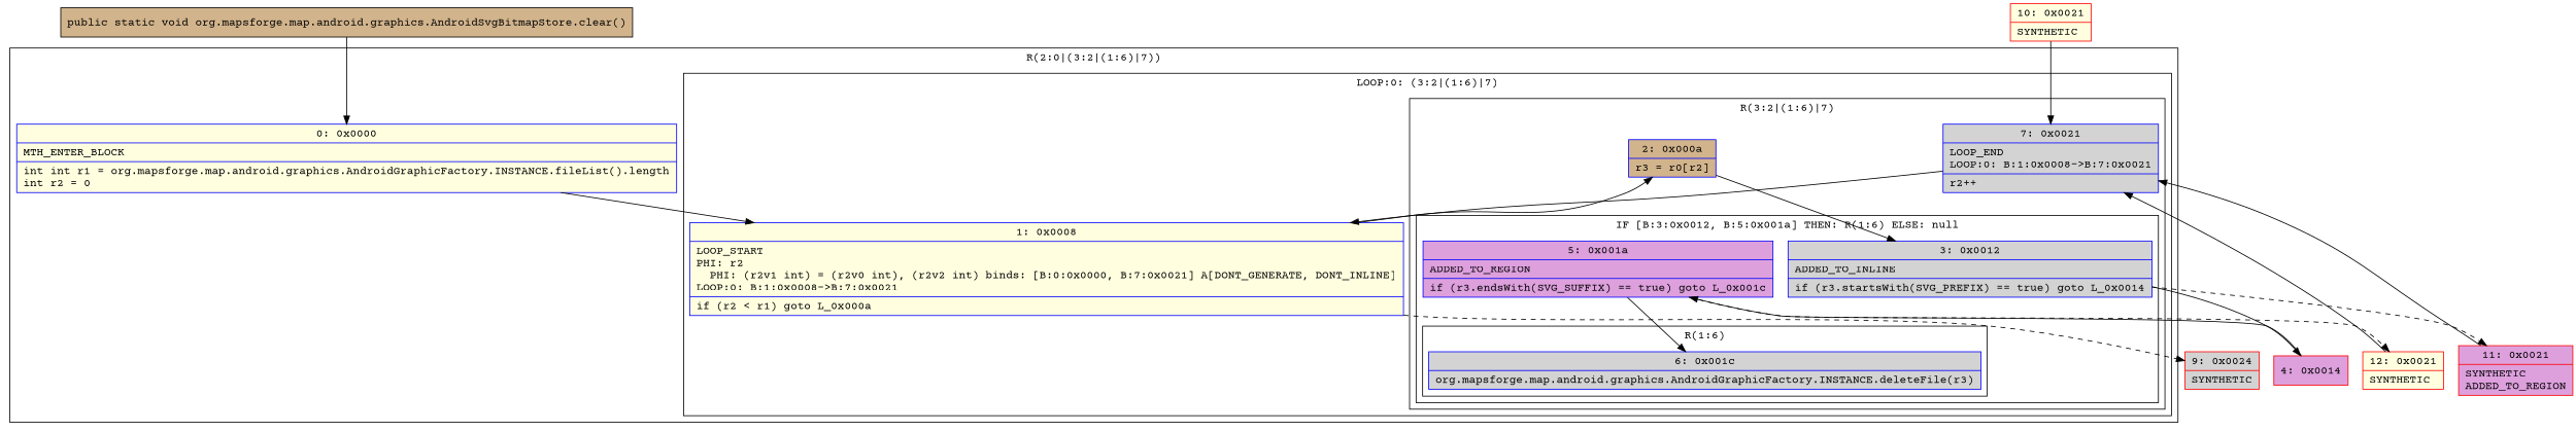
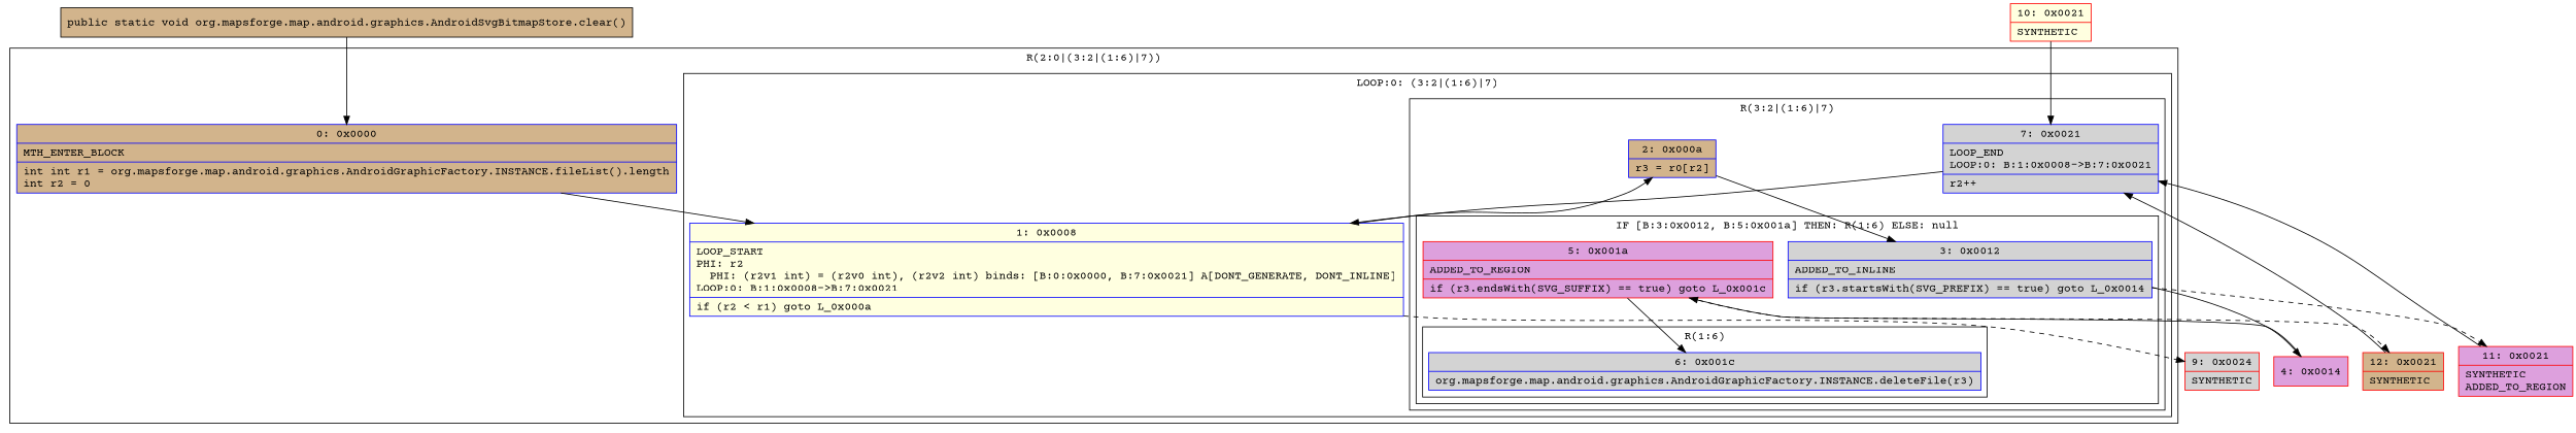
  digraph {
    fontname="Courier Prime"
    node [color=blue fillcolor=lightgrey fontname="Courier Prime" shape=record style=filled]
    edge [fontname="Courier Prime"]
    n1 [label="{6\:\ 0x001c|org.mapsforge.map.android.graphics.AndroidGraphicFactory.INSTANCE.deleteFile(r3)\l}"]
    n2 [label="{3\:\ 0x0012|ADDED_TO_INLINE\l|if (r3.startsWith(SVG_PREFIX) == true) goto L_0x0014\l}"]
-   n3 [fillcolor=plum label="{5\:\ 0x001a|ADDED_TO_REGION\l|if (r3.endsWith(SVG_SUFFIX) == true) goto L_0x001c\l}"]
+   n3 [color=red fillcolor=plum label="{5\:\ 0x001a|ADDED_TO_REGION\l|if (r3.endsWith(SVG_SUFFIX) == true) goto L_0x001c\l}"]
    n4 [fillcolor=tan label="{2\:\ 0x000a|r3 = r0[r2]\l}"]
    n5 [label="{7\:\ 0x0021|LOOP_END\lLOOP:0: B:1:0x0008\-\>B:7:0x0021\l|r2++\l}"]
    n6 [fillcolor=lightyellow label="{1\:\ 0x0008|LOOP_START\lPHI: r2 \l  PHI: (r2v1 int) = (r2v0 int), (r2v2 int) binds: [B:0:0x0000, B:7:0x0021] A[DONT_GENERATE, DONT_INLINE]\lLOOP:0: B:1:0x0008\-\>B:7:0x0021\l|if (r2 \< r1) goto L_0x000a\l}"]
-   n7 [fillcolor=lightyellow label="{0\:\ 0x0000|MTH_ENTER_BLOCK\l|int int r1 = org.mapsforge.map.android.graphics.AndroidGraphicFactory.INSTANCE.fileList().length\lint r2 = 0\l}"]
+   n7 [fillcolor=tan label="{0\:\ 0x0000|MTH_ENTER_BLOCK\l|int int r1 = org.mapsforge.map.android.graphics.AndroidGraphicFactory.INSTANCE.fileList().length\lint r2 = 0\l}"]
    n8 [color=red fillcolor=plum label="{4\:\ 0x0014}"]
    n9 [color=red fillcolor=plum label="{11\:\ 0x0021|SYNTHETIC\lADDED_TO_REGION\l}"]
-   n10 [color=red fillcolor=lightyellow label="{12\:\ 0x0021|SYNTHETIC\l}"]
+   n10 [color=red fillcolor=tan label="{12\:\ 0x0021|SYNTHETIC\l}"]
    n11 [color=red label="{9\:\ 0x0024|SYNTHETIC\l}"]
    n12 [color=red fillcolor=lightyellow label="{10\:\ 0x0021|SYNTHETIC\l}"]
    n13 [fillcolor=tan label="{public static void org.mapsforge.map.android.graphics.AndroidSvgBitmapStore.clear() }" color=""]
    subgraph cluster_1 {
      label="R(2:0|(3:2|(1:6)|7))"
      n7
      subgraph cluster_2 {
        label="LOOP:0: (3:2|(1:6)|7)"
        n6
        subgraph cluster_3 {
          label="R(3:2|(1:6)|7)"
          n4
          n5
          subgraph cluster_4 {
            label="IF [B:3:0x0012, B:5:0x001a] THEN: R(1:6) ELSE: null"
            n2
            n3
            subgraph cluster_5 {
              label="R(1:6)"
              n1
            }
          }
        }
      }
    }
    n2 -> n8
    n2 -> n9 [style=dashed]
    n3 -> n1
    n3 -> n10 [style=dashed]
    n4 -> n2
    n5 -> n6
    n6 -> n4
    n6 -> n11 [style=dashed]
    n7 -> n6
    n8 -> n3
    n9 -> n5
    n10 -> n5
    n12 -> n5
    n13 -> n7
  }
